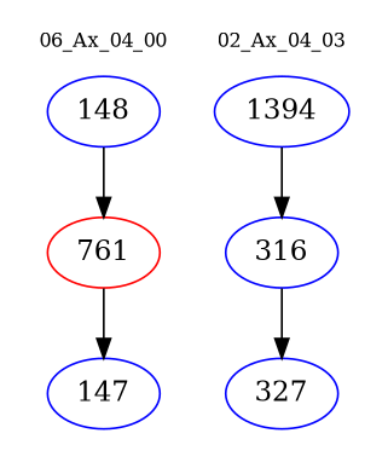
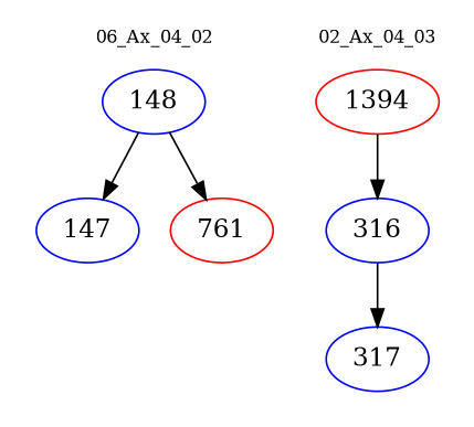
  digraph {
    node [color=blue]
    edge [color=black]
    n1 [label=148]
    n2 [label=147]
    n3 [color=red label=761]
    n4 [label=316]
-   n5 [label=327]
-   n6 [label=1394]
+   n5 [label=317]
+   n6 [color=red label=1394]
    subgraph cluster_1 {
      color=white
      fontsize=10
-     label="06_Ax_04_00"
+     label="06_Ax_04_02"
      n1
      n2
      n3
    }
    subgraph cluster_2 {
      color=white
      fontsize=10
      label="02_Ax_04_03"
      n4
      n5
      n6
    }
-   n3 -> n2
+   n1 -> n2
    n1 -> n3
    n4 -> n5
    n6 -> n4
  }
